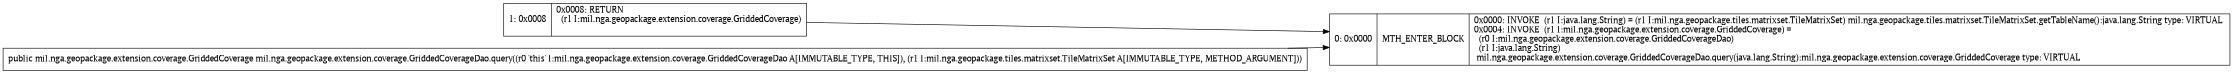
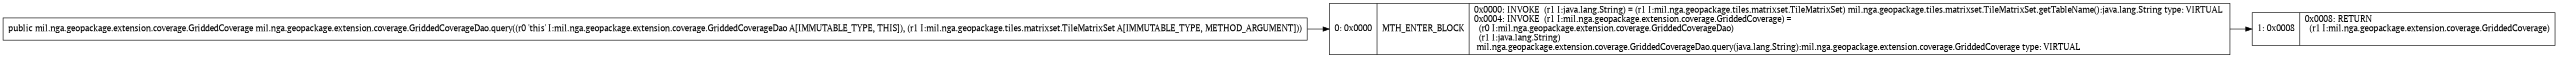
  digraph {
    rankdir=LR
    fontname="PT Serif"
    node [shape=record fontname="PT Serif"]
    edge [fontname="PT Serif"]
    n1 [label="{0\:\ 0x0000|MTH_ENTER_BLOCK\l|0x0000: INVOKE  (r1 I:java.lang.String) = (r1 I:mil.nga.geopackage.tiles.matrixset.TileMatrixSet) mil.nga.geopackage.tiles.matrixset.TileMatrixSet.getTableName():java.lang.String type: VIRTUAL \l0x0004: INVOKE  (r1 I:mil.nga.geopackage.extension.coverage.GriddedCoverage) = \l  (r0 I:mil.nga.geopackage.extension.coverage.GriddedCoverageDao)\l  (r1 I:java.lang.String)\l mil.nga.geopackage.extension.coverage.GriddedCoverageDao.query(java.lang.String):mil.nga.geopackage.extension.coverage.GriddedCoverage type: VIRTUAL \l}"]
    n2 [label="{1\:\ 0x0008|0x0008: RETURN  \l  (r1 I:mil.nga.geopackage.extension.coverage.GriddedCoverage)\l \l}"]
    n3 [label="{public mil.nga.geopackage.extension.coverage.GriddedCoverage mil.nga.geopackage.extension.coverage.GriddedCoverageDao.query((r0 'this' I:mil.nga.geopackage.extension.coverage.GriddedCoverageDao A[IMMUTABLE_TYPE, THIS]), (r1 I:mil.nga.geopackage.tiles.matrixset.TileMatrixSet A[IMMUTABLE_TYPE, METHOD_ARGUMENT])) }"]
-   n2 -> n1
+   n1 -> n2
    n3 -> n1
  }
